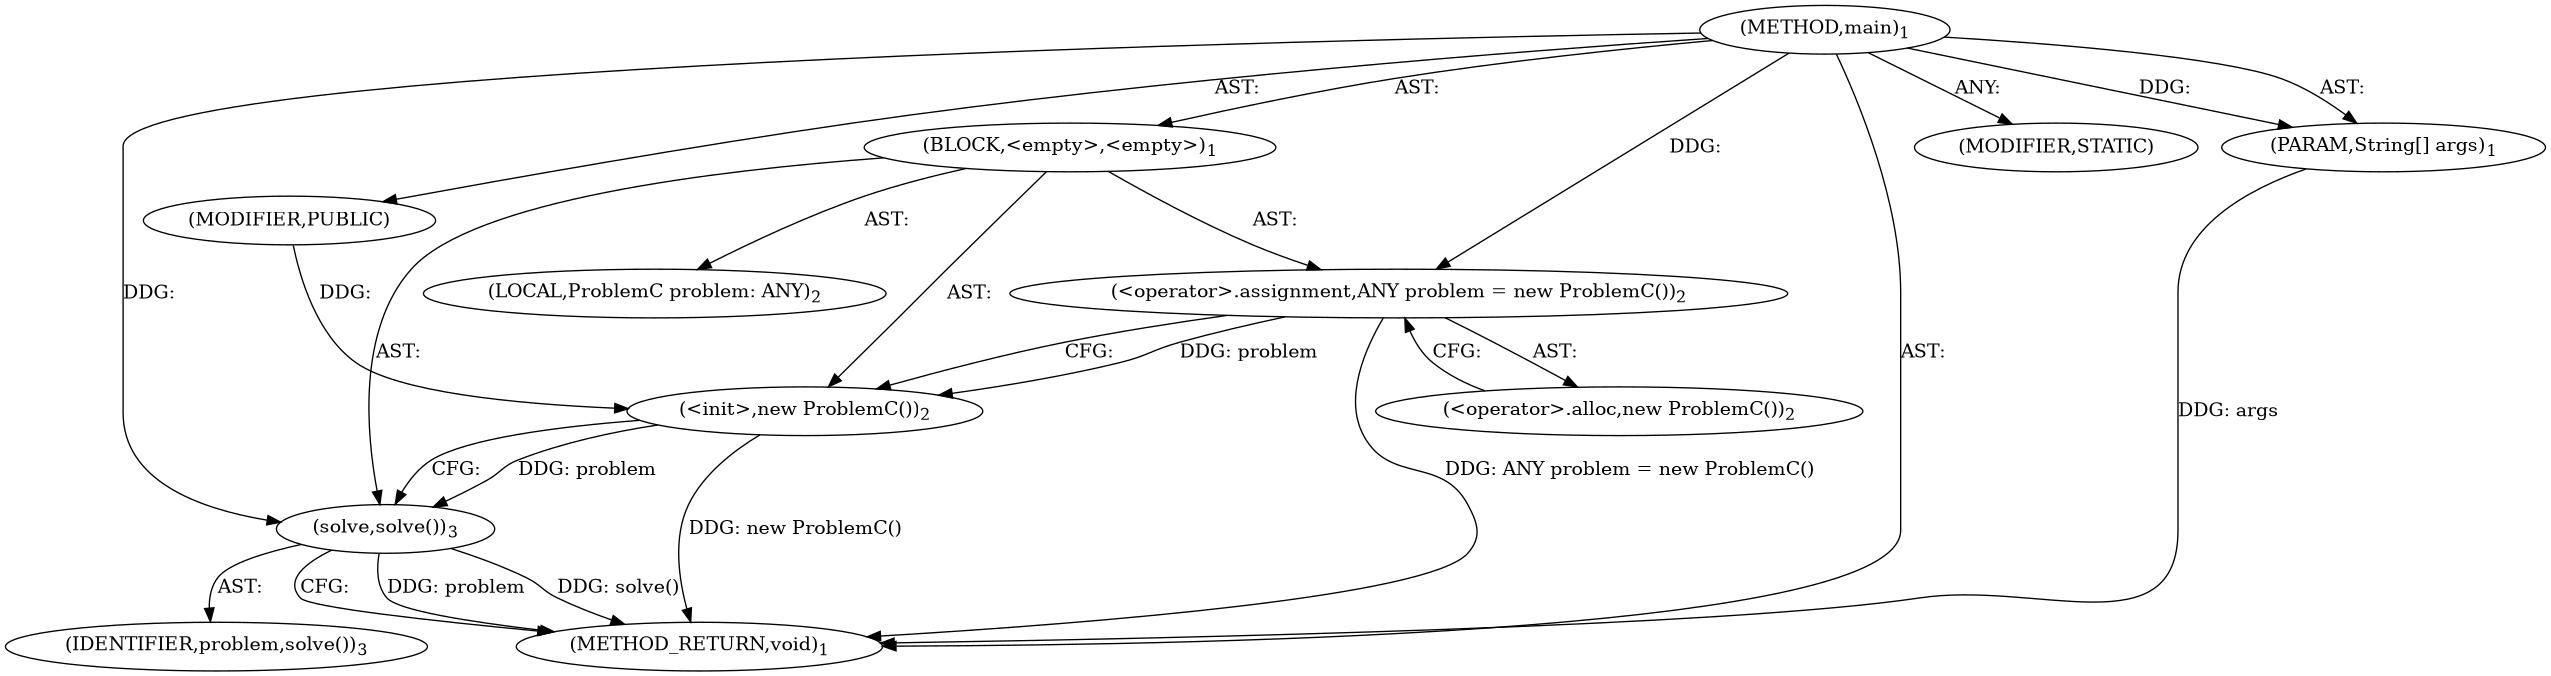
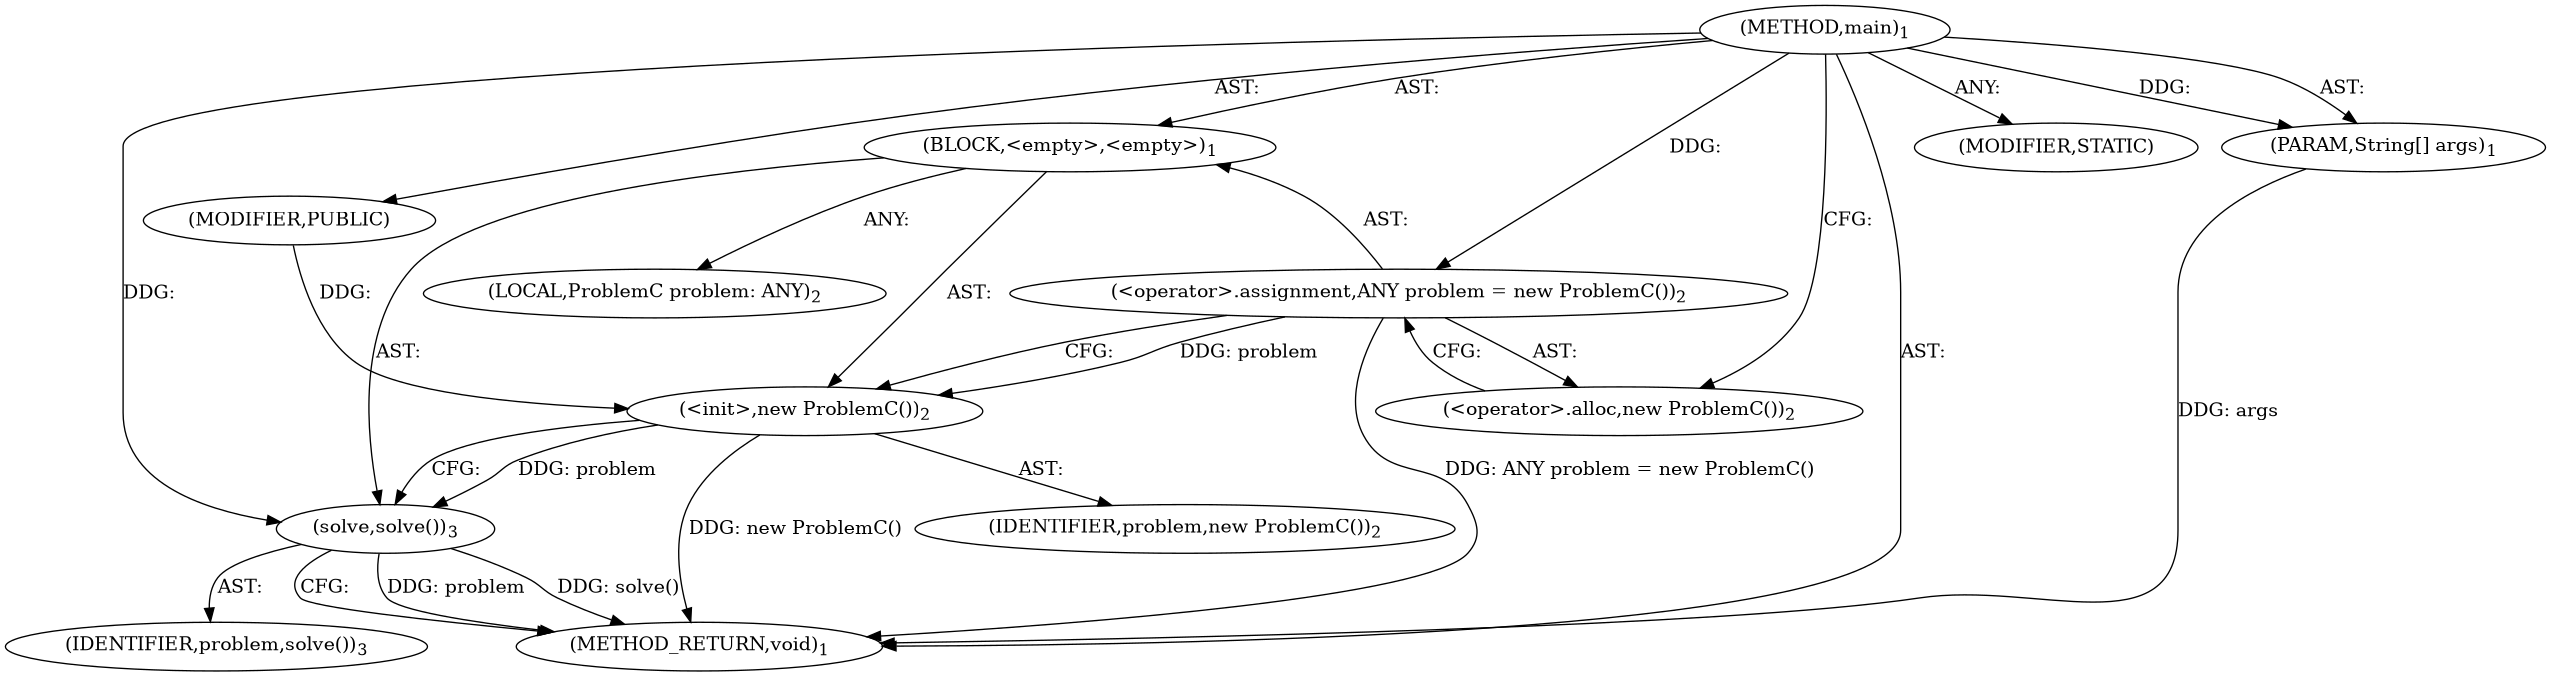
  digraph {
    n1 [label=<(METHOD,main)<SUB>1</SUB>>]
    n2 [label=<(PARAM,String[] args)<SUB>1</SUB>>]
    n3 [label=<(BLOCK,&lt;empty&gt;,&lt;empty&gt;)<SUB>1</SUB>>]
    n4 [label=<(&lt;operator&gt;.assignment,ANY problem = new ProblemC())<SUB>2</SUB>>]
    n5 [label=<(&lt;operator&gt;.alloc,new ProblemC())<SUB>2</SUB>>]
    n6 [label=<(solve,solve())<SUB>3</SUB>>]
    n7 [label=<(MODIFIER,PUBLIC)>]
    n8 [label=<(MODIFIER,STATIC)>]
    n9 [label=<(METHOD_RETURN,void)<SUB>1</SUB>>]
    n10 [label=<(&lt;init&gt;,new ProblemC())<SUB>2</SUB>>]
    n11 [label=<(LOCAL,ProblemC problem: ANY)<SUB>2</SUB>>]
+   n12 [label=<(IDENTIFIER,problem,new ProblemC())<SUB>2</SUB>>]
    n13 [label=<(IDENTIFIER,problem,solve())<SUB>3</SUB>>]
    n1 -> n2 [label="AST: "]
    n1 -> n2 [label="DDG: "]
    n1 -> n3 [label="AST: "]
    n1 -> n4 [label="DDG: "]
+   n1 -> n5 [label="CFG: "]
    n1 -> n6 [label="DDG: "]
    n1 -> n7 [label="AST: "]
    n1 -> n8 [label="ANY: "]
    n1 -> n9 [label="AST: "]
    n2 -> n9 [label="DDG: args"]
-   n3 -> n4 [label="AST: "]
+   n4 -> n3 [label="AST: "]
    n3 -> n6 [label="AST: "]
    n3 -> n10 [label="AST: "]
-   n3 -> n11 [label="AST: "]
+   n3 -> n11 [label="ANY: "]
    n4 -> n5 [label="AST: "]
    n4 -> n9 [label="DDG: ANY problem = new ProblemC()"]
    n4 -> n10 [label="CFG: "]
    n4 -> n10 [label="DDG: problem"]
    n5 -> n4 [label="CFG: "]
    n6 -> n9 [label="CFG: "]
    n6 -> n9 [label="DDG: problem"]
    n6 -> n9 [label="DDG: solve()"]
    n6 -> n13 [label="AST: "]
    n7 -> n10 [label="DDG: "]
    n10 -> n6 [label="CFG: "]
    n10 -> n6 [label="DDG: problem"]
    n10 -> n9 [label="DDG: new ProblemC()"]
+   n10 -> n12 [label="AST: "]
  }
